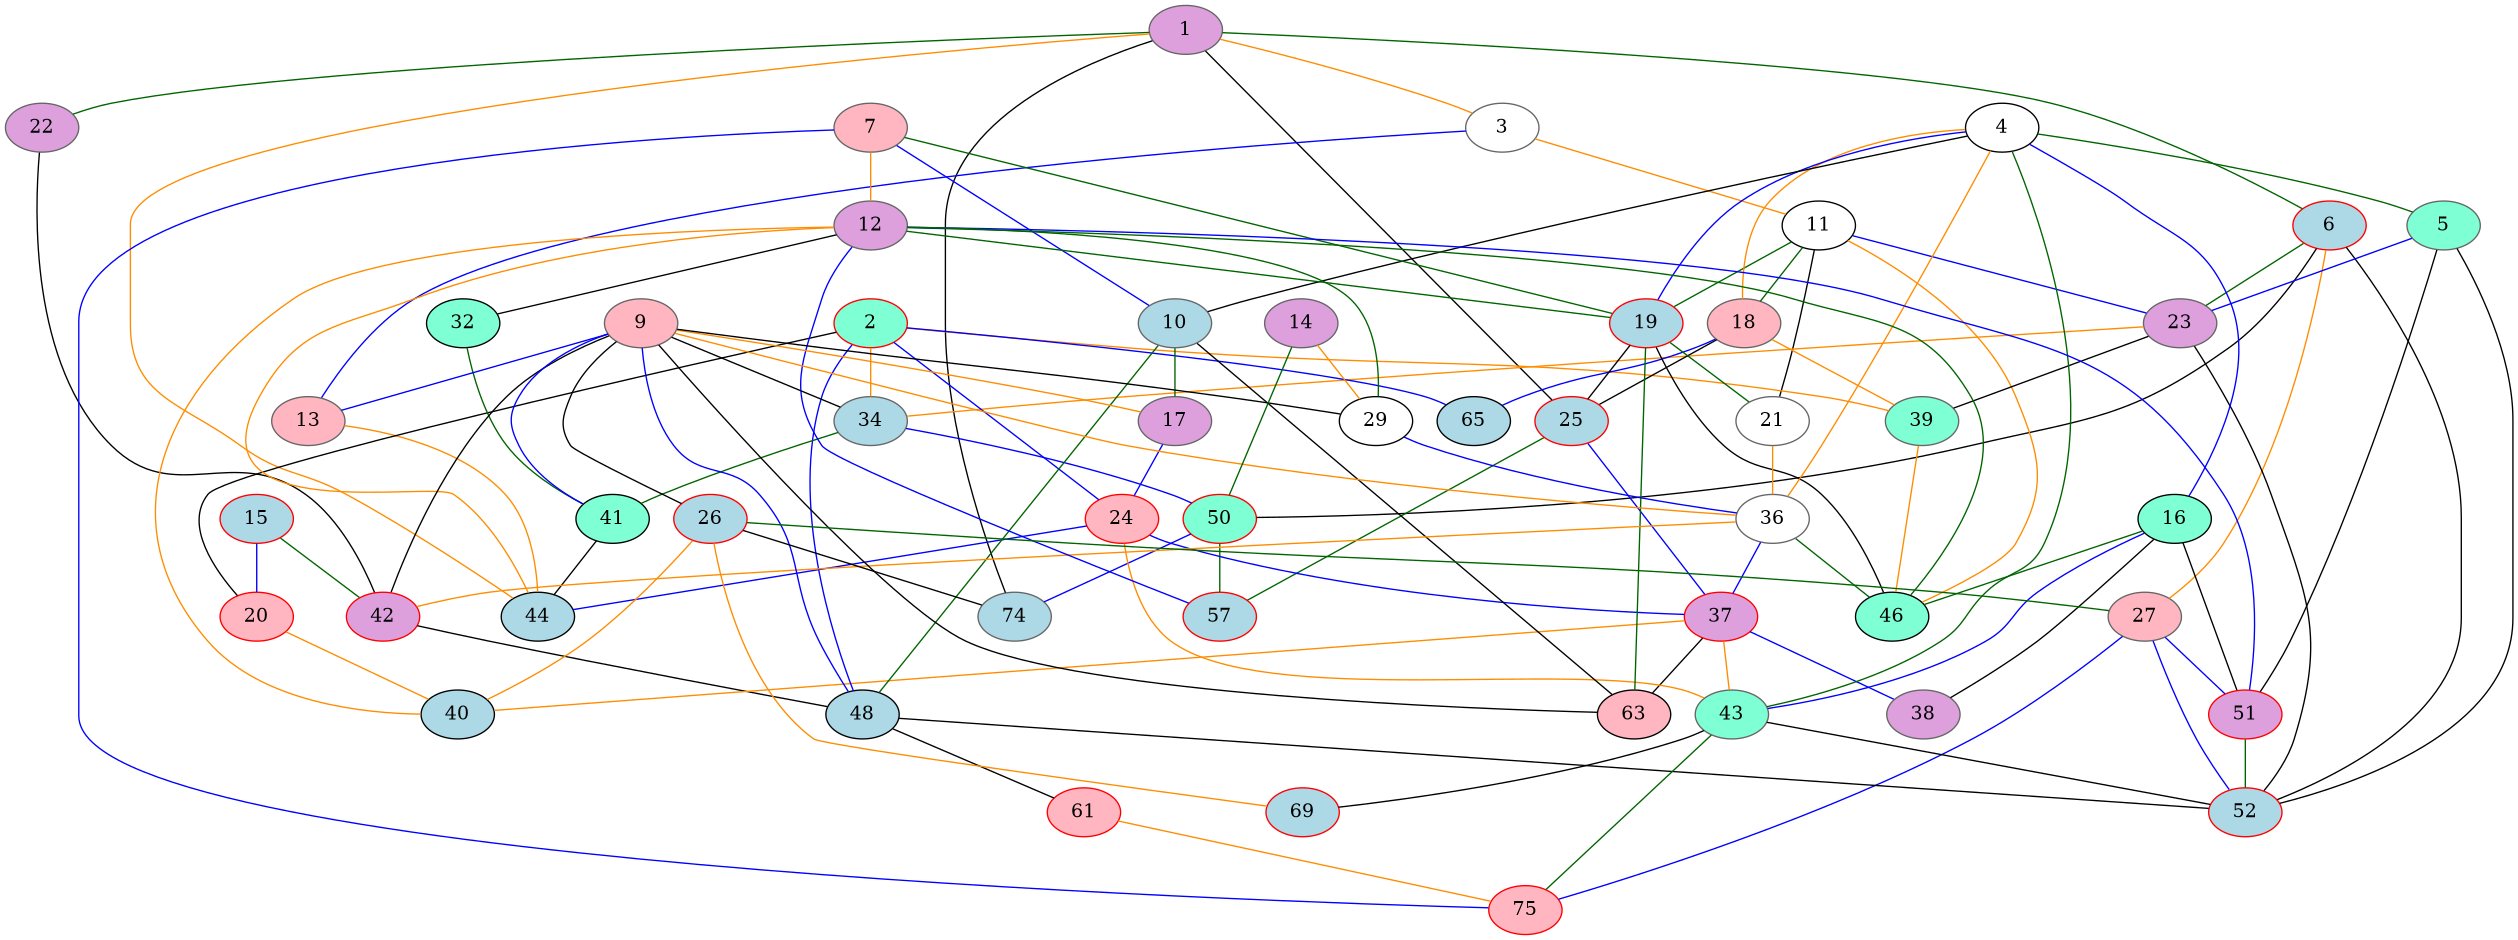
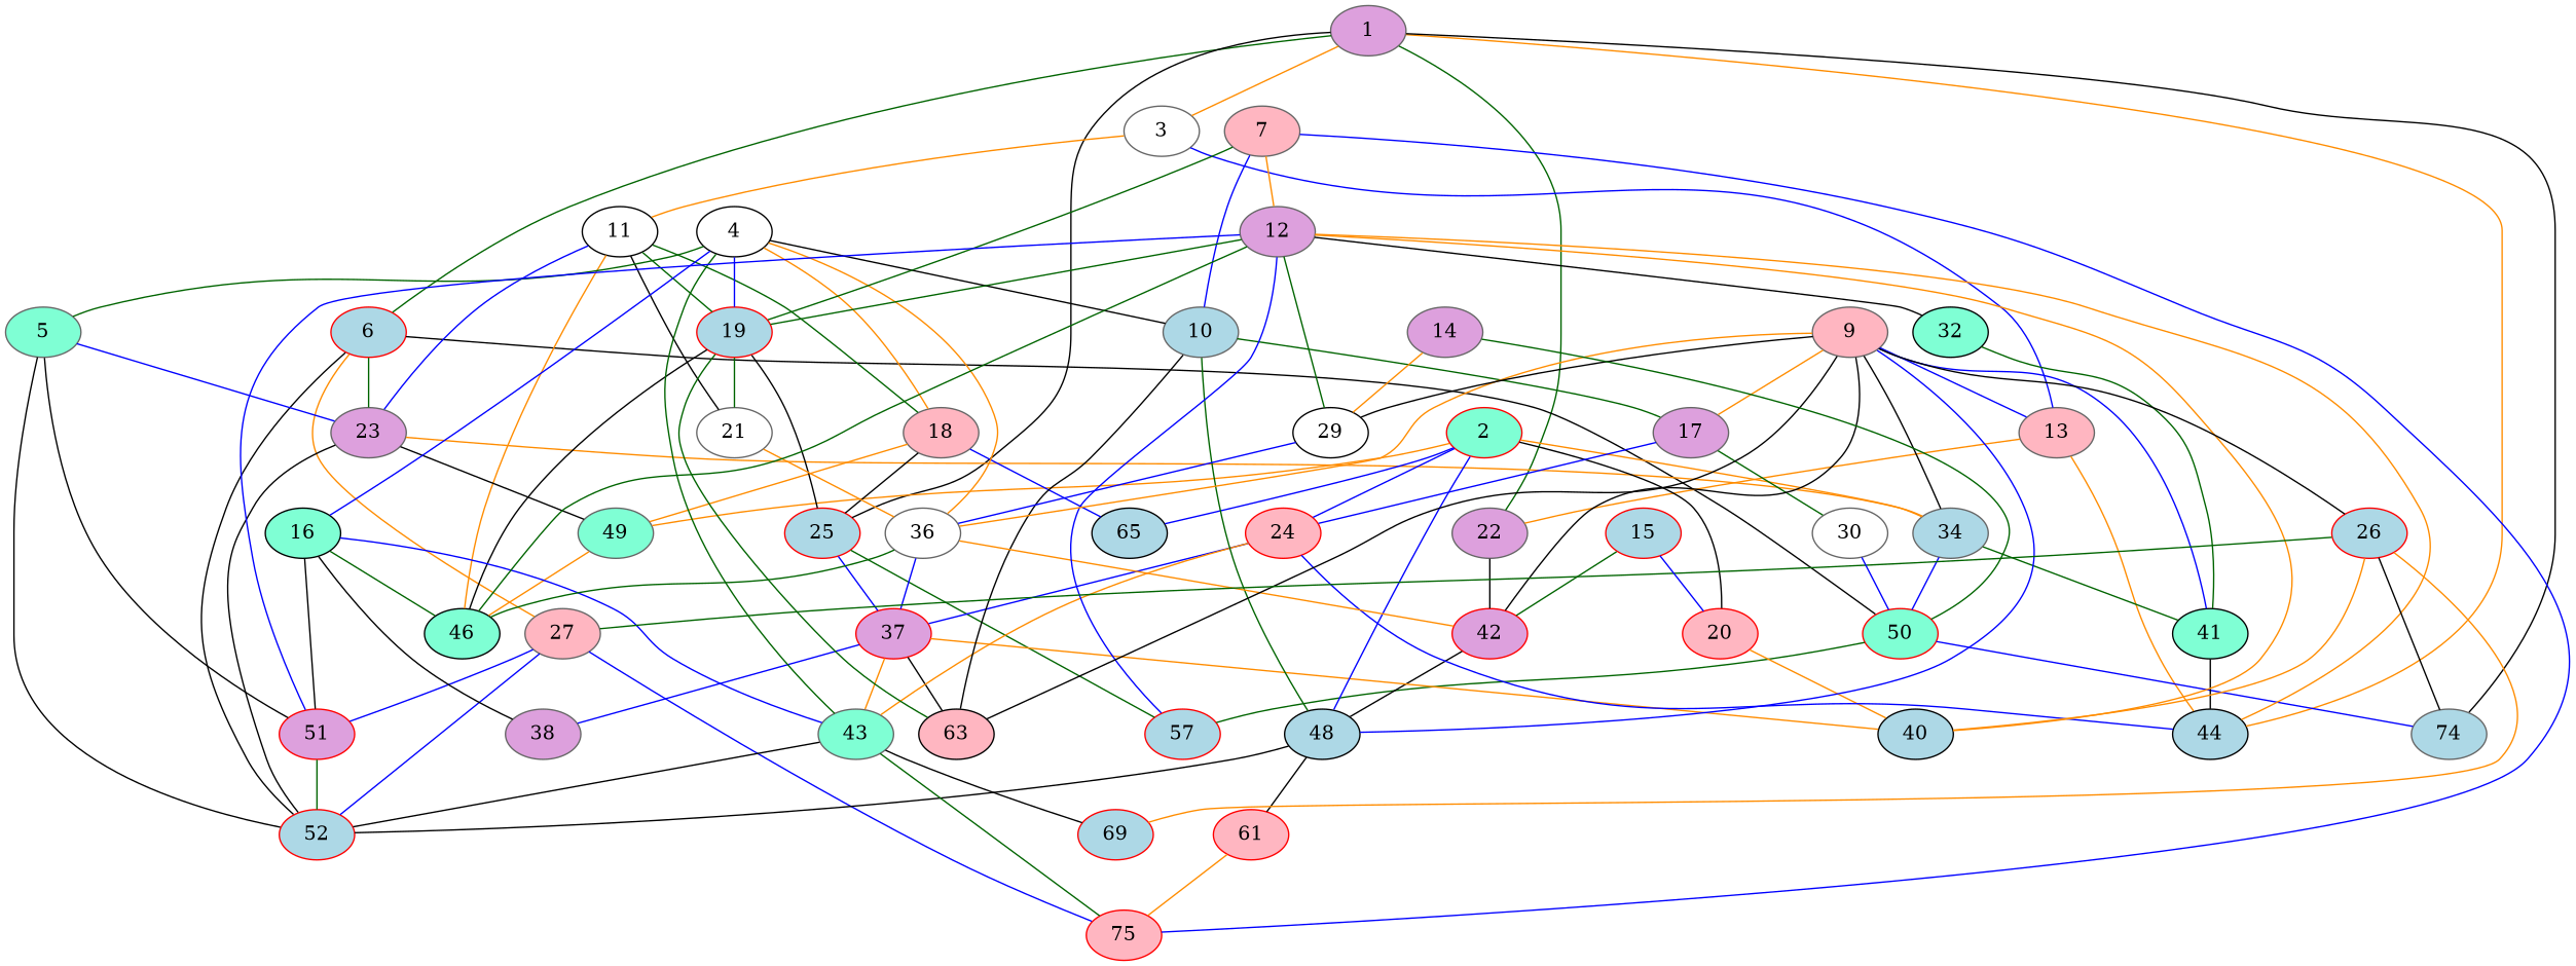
  graph {
    node [color=gray40 fillcolor=lightblue style=filled]
    edge [color=black]
    1 [fillcolor=plum super="+35"]
    3 [fillcolor=white]
    6 [color=red]
    22 [fillcolor=plum]
    25 [color=red super="+58"]
    44 [color=black super="+60"]
    74
    11 [color=black fillcolor=white super="+66"]
    13 [fillcolor=lightpink]
    23 [fillcolor=plum super="+56"]
    52 [color=red super="+53"]
    27 [fillcolor=lightpink super="+47"]
    50 [color=red fillcolor=aquamarine super="+62"]
    42 [color=red fillcolor=plum super="+72"]
    57 [color=red]
    37 [color=red fillcolor=plum super="+67"]
    2 [color=red fillcolor=aquamarine super="+54"]
    20 [color=red fillcolor=lightpink]
    24 [color=red fillcolor=lightpink]
    34 [super="+71"]
-   39 [fillcolor=aquamarine]
+   39 [fillcolor=aquamarine label=49]
    48 [color=black super="+73"]
    65 [color=black]
    40 [color=black]
    43 [fillcolor=aquamarine super="+49"]
    41 [color=black fillcolor=aquamarine]
    46 [color=black fillcolor=aquamarine super="+68"]
    61 [color=red fillcolor=lightpink]
    18 [fillcolor=lightpink super="+33"]
    19 [color=red super="+64"]
    21 [fillcolor=white]
    4 [color=black fillcolor=white super="+59"]
    5 [fillcolor=aquamarine]
    10
    16 [color=black fillcolor=aquamarine super="+31"]
    36 [fillcolor=white super="+45"]
    51 [color=red fillcolor=plum]
    17 [fillcolor=plum super="+55"]
    63 [color=black fillcolor=lightpink]
    38 [fillcolor=plum]
    75 [color=red fillcolor=lightpink]
    69 [color=red]
    7 [fillcolor=lightpink]
    12 [fillcolor=plum super="+28"]
    29 [color=black fillcolor=white]
    32 [color=black fillcolor=aquamarine]
    9 [fillcolor=lightpink super="+70"]
    26 [color=red]
+   30 [fillcolor=white]
    14 [fillcolor=plum]
    15 [color=red]
    1 -- 3 [color=darkorange]
    1 -- 6 [color=darkgreen]
    1 -- 22 [color=darkgreen]
    1 -- 25
    1 -- 44 [color=darkorange]
    1 -- 74
    3 -- 11 [color=darkorange]
    3 -- 13 [color=blue]
    6 -- 23 [color=darkgreen]
    6 -- 52
    6 -- 27 [color=darkorange]
    6 -- 50
    22 -- 42
    25 -- 57 [color=darkgreen]
    25 -- 37 [color=blue]
    11 -- 23 [color=blue]
    11 -- 46 [color=darkorange]
    11 -- 18 [color=darkgreen]
    11 -- 19 [color=darkgreen]
    11 -- 21
+   13 -- 22 [color=darkorange]
    13 -- 44 [color=darkorange]
    23 -- 52
    23 -- 34 [color=darkorange]
    23 -- 39
    27 -- 52 [color=blue]
    27 -- 51 [color=blue]
    27 -- 75 [color=blue]
    50 -- 74 [color=blue]
    50 -- 57 [color=darkgreen]
    42 -- 48
    37 -- 40 [color=darkorange]
    37 -- 43 [color=darkorange]
    37 -- 63
    37 -- 38 [color=blue]
    2 -- 20
    2 -- 24 [color=blue]
    2 -- 34 [color=darkorange]
    2 -- 39 [color=darkorange]
    2 -- 48 [color=blue]
    2 -- 65 [color=blue]
    20 -- 40 [color=darkorange]
    24 -- 44 [color=blue]
    24 -- 37 [color=blue]
    24 -- 43 [color=darkorange]
    34 -- 50 [color=blue]
    34 -- 41 [color=darkgreen]
    39 -- 46 [color=darkorange]
    48 -- 52
    48 -- 61
    43 -- 52
    43 -- 75 [color=darkgreen]
    43 -- 69
    41 -- 44
    61 -- 75 [color=darkorange]
    18 -- 25
    18 -- 39 [color=darkorange]
    18 -- 65 [color=blue]
    19 -- 25
    19 -- 46
    19 -- 21 [color=darkgreen]
    19 -- 63 [color=darkgreen weight=2]
    21 -- 36 [color=darkorange]
    4 -- 43 [color=darkgreen]
    4 -- 18 [color=darkorange]
    4 -- 19 [color=blue]
    4 -- 5 [color=darkgreen]
    4 -- 10
    4 -- 16 [color=blue]
    4 -- 36 [color=darkorange]
    5 -- 23 [color=blue]
    5 -- 52
    5 -- 51
    10 -- 48 [color=darkgreen]
    10 -- 17 [color=darkgreen]
    10 -- 63
    16 -- 43 [color=blue]
    16 -- 46 [color=darkgreen weight=2]
    16 -- 51
    16 -- 38
    36 -- 42 [color=darkorange]
    36 -- 37 [color=blue]
    36 -- 46 [color=darkgreen]
    51 -- 52 [color=darkgreen]
    17 -- 24 [color=blue]
+   17 -- 30 [color=darkgreen]
    7 -- 19 [color=darkgreen weight=2]
    7 -- 10 [color=blue]
    7 -- 75 [color=blue]
    7 -- 12 [color=darkorange]
    12 -- 44 [color=darkorange]
    12 -- 57 [color=blue]
    12 -- 40 [color=darkorange]
    12 -- 46 [color=darkgreen]
    12 -- 19 [color=darkgreen]
    12 -- 51 [color=blue]
    12 -- 29 [color=darkgreen]
    12 -- 32
    29 -- 36 [color=blue]
    32 -- 41 [color=darkgreen]
    9 -- 13 [color=blue]
    9 -- 42
    9 -- 34
    9 -- 48 [color=blue]
    9 -- 41 [color=blue]
    9 -- 36 [color=darkorange]
    9 -- 17 [color=darkorange]
    9 -- 63
    9 -- 29
    9 -- 26
    26 -- 74
    26 -- 27 [color=darkgreen]
    26 -- 40 [color=darkorange]
    26 -- 69 [color=darkorange]
+   30 -- 50 [color=blue]
    14 -- 50 [color=darkgreen]
    14 -- 29 [color=darkorange]
    15 -- 42 [color=darkgreen]
    15 -- 20 [color=blue]
  }
